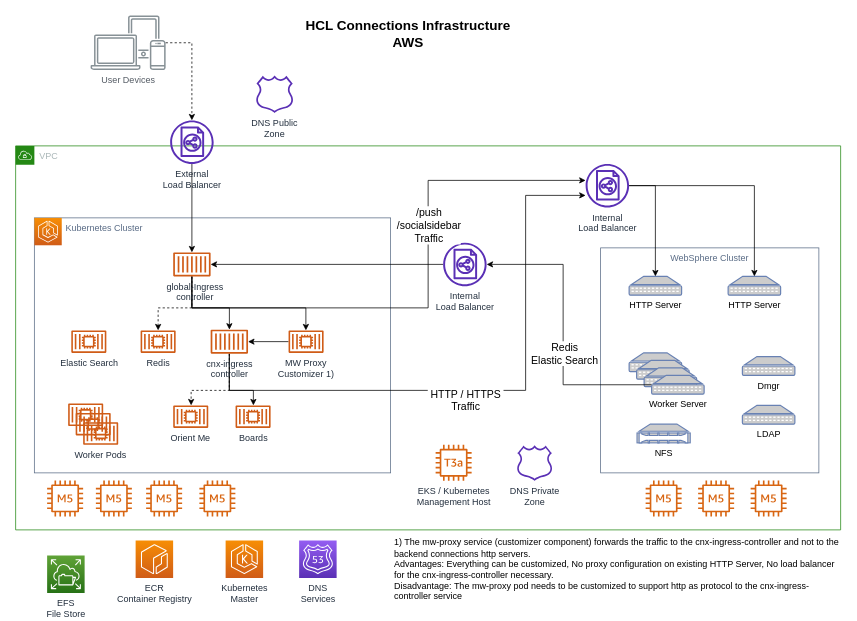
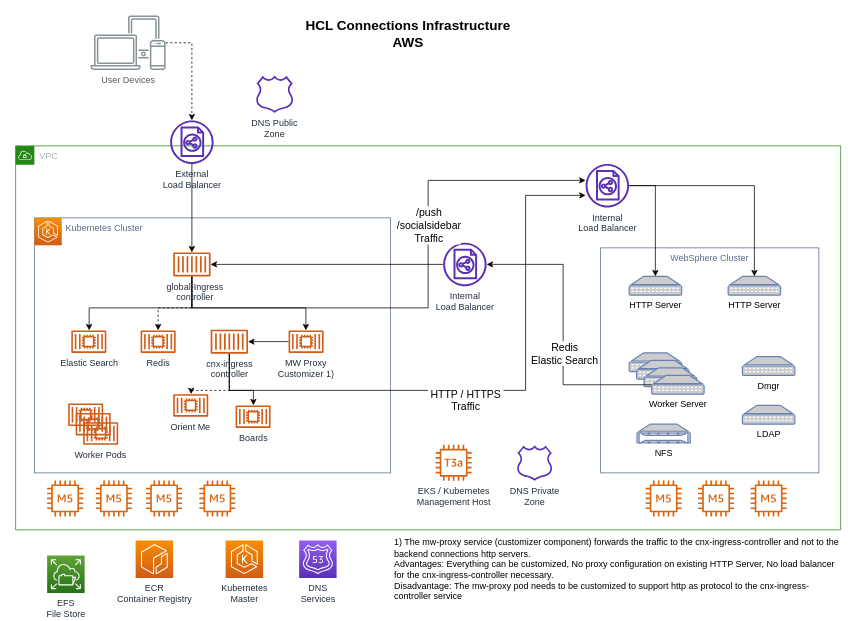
  <mxCell id="0" />
  <mxCell id="1" parent="0" />
  <mxCell id="2" value="" style="group;align=left;spacingLeft=30;" parent="1" vertex="1" connectable="0"><mxGeometry x="44.96" y="290" width="475.04" height="340" as="geometry" /></mxCell>
  <mxCell id="3" value="Kubernetes Cluster" style="fillColor=none;strokeColor=#5A6C86;verticalAlign=top;fontStyle=0;fontColor=#5A6C86;spacing=2;spacingLeft=40;align=left;" parent="2" vertex="1"><mxGeometry width="475.04" height="340" as="geometry" /></mxCell>
  <mxCell id="4" value="" style="outlineConnect=0;fontColor=#232F3E;gradientColor=#F78E04;gradientDirection=north;fillColor=#D05C17;strokeColor=#ffffff;dashed=0;verticalLabelPosition=bottom;verticalAlign=top;align=center;html=1;fontSize=12;fontStyle=0;aspect=fixed;shape=mxgraph.aws4.resourceIcon;resIcon=mxgraph.aws4.eks;" parent="2" vertex="1"><mxGeometry width="36.542" height="36.542" as="geometry" /></mxCell>
  <mxCell id="5" value="VPC" style="points=[[0,0],[0.25,0],[0.5,0],[0.75,0],[1,0],[1,0.25],[1,0.5],[1,0.75],[1,1],[0.75,1],[0.5,1],[0.25,1],[0,1],[0,0.75],[0,0.5],[0,0.25]];outlineConnect=0;gradientColor=none;html=1;whiteSpace=wrap;fontSize=12;fontStyle=0;shape=mxgraph.aws4.group;grIcon=mxgraph.aws4.group_vpc;strokeColor=#248814;fillColor=none;verticalAlign=top;align=left;spacingLeft=30;fontColor=#AAB7B8;dashed=0;" parent="1" vertex="1"><mxGeometry x="20" y="194" width="1100" height="512" as="geometry" /></mxCell>
  <mxCell id="6" value="WebSphere Cluster" style="fillColor=none;strokeColor=#5A6C86;verticalAlign=top;fontStyle=0;fontColor=#5A6C86;" parent="1" vertex="1"><mxGeometry x="800" y="330" width="291" height="300" as="geometry" /></mxCell>
  <mxCell id="7" value="ECR&lt;br&gt;Container Registry" style="outlineConnect=0;fontColor=#232F3E;gradientColor=#F78E04;gradientDirection=north;fillColor=#D05C17;strokeColor=#ffffff;dashed=0;verticalLabelPosition=bottom;verticalAlign=top;align=center;html=1;fontSize=12;fontStyle=0;aspect=fixed;shape=mxgraph.aws4.resourceIcon;resIcon=mxgraph.aws4.ecr;" parent="1" vertex="1"><mxGeometry x="180" y="720" width="50" height="50" as="geometry" /></mxCell>
  <mxCell id="8" style="edgeStyle=orthogonalEdgeStyle;rounded=0;orthogonalLoop=1;jettySize=auto;html=1;fontSize=10;fontColor=#000000;" parent="1" source="9" target="28" edge="1"><mxGeometry relative="1" as="geometry" /></mxCell>
  <mxCell id="9" value="Internal&lt;br&gt;Load Balancer" style="outlineConnect=0;fontColor=#232F3E;gradientColor=none;fillColor=#5A30B5;strokeColor=none;dashed=0;verticalLabelPosition=bottom;verticalAlign=top;align=center;html=1;fontSize=12;fontStyle=0;aspect=fixed;pointerEvents=1;shape=mxgraph.aws4.classic_load_balancer;" parent="1" vertex="1"><mxGeometry x="590" y="323" width="58" height="58" as="geometry" /></mxCell>
  <mxCell id="10" style="edgeStyle=orthogonalEdgeStyle;rounded=0;orthogonalLoop=1;jettySize=auto;html=1;fontSize=10;fontColor=#000000;" parent="1" source="11" target="28" edge="1"><mxGeometry relative="1" as="geometry" /></mxCell>
  <mxCell id="11" value="External&lt;br&gt;Load Balancer" style="outlineConnect=0;fontColor=#232F3E;gradientColor=none;fillColor=#5A30B5;strokeColor=none;dashed=0;verticalLabelPosition=bottom;verticalAlign=top;align=center;html=1;fontSize=12;fontStyle=0;aspect=fixed;pointerEvents=1;shape=mxgraph.aws4.classic_load_balancer;" parent="1" vertex="1"><mxGeometry x="226.04" y="160" width="58" height="58" as="geometry" /></mxCell>
  <mxCell id="12" value="EFS&lt;br&gt;File Store" style="outlineConnect=0;fontColor=#232F3E;gradientColor=#60A337;gradientDirection=north;fillColor=#277116;strokeColor=#ffffff;dashed=0;verticalLabelPosition=bottom;verticalAlign=top;align=center;html=1;fontSize=12;fontStyle=0;aspect=fixed;shape=mxgraph.aws4.resourceIcon;resIcon=mxgraph.aws4.elastic_file_system;" parent="1" vertex="1"><mxGeometry x="62" y="740" width="50" height="50" as="geometry" /></mxCell>
  <mxCell id="13" style="edgeStyle=orthogonalEdgeStyle;rounded=0;orthogonalLoop=1;jettySize=auto;html=1;fontSize=14;fontColor=#000000;dashed=1;" parent="1" source="14" target="11" edge="1"><mxGeometry relative="1" as="geometry" /></mxCell>
  <mxCell id="14" value="User Devices" style="outlineConnect=0;gradientColor=none;fontColor=#545B64;strokeColor=none;fillColor=#879196;dashed=0;verticalLabelPosition=bottom;verticalAlign=top;align=center;html=1;fontSize=12;fontStyle=0;aspect=fixed;shape=mxgraph.aws4.illustration_devices;pointerEvents=1" parent="1" vertex="1"><mxGeometry x="120" y="20" width="100" height="73" as="geometry" /></mxCell>
  <mxCell id="15" value="HCL Connections Infrastructure&lt;br style=&quot;font-size: 18px;&quot;&gt;AWS" style="text;html=1;resizable=0;autosize=1;align=center;verticalAlign=middle;points=[];fillColor=none;strokeColor=none;rounded=0;fontSize=18;fontStyle=1" parent="1" vertex="1"><mxGeometry x="398" y="20" width="290" height="50" as="geometry" /></mxCell>
  <mxCell id="16" value="Kubernetes&lt;br&gt;Master" style="outlineConnect=0;fontColor=#232F3E;gradientColor=#F78E04;gradientDirection=north;fillColor=#D05C17;strokeColor=#ffffff;dashed=0;verticalLabelPosition=bottom;verticalAlign=top;align=center;html=1;fontSize=12;fontStyle=0;aspect=fixed;shape=mxgraph.aws4.resourceIcon;resIcon=mxgraph.aws4.eks;" parent="1" vertex="1"><mxGeometry x="300" y="720" width="50" height="50" as="geometry" /></mxCell>
  <mxCell id="17" value="" style="outlineConnect=0;fontColor=#232F3E;gradientColor=none;fillColor=#D86613;strokeColor=none;dashed=0;verticalLabelPosition=bottom;verticalAlign=top;align=center;html=1;fontSize=12;fontStyle=0;aspect=fixed;pointerEvents=1;shape=mxgraph.aws4.m5_instance;" parent="1" vertex="1"><mxGeometry x="62" y="640" width="48" height="48" as="geometry" /></mxCell>
  <mxCell id="18" value="" style="outlineConnect=0;fontColor=#232F3E;gradientColor=none;fillColor=#D86613;strokeColor=none;dashed=0;verticalLabelPosition=bottom;verticalAlign=top;align=center;html=1;fontSize=12;fontStyle=0;aspect=fixed;pointerEvents=1;shape=mxgraph.aws4.m5_instance;" parent="1" vertex="1"><mxGeometry x="127" y="640" width="48" height="48" as="geometry" /></mxCell>
  <mxCell id="19" value="" style="outlineConnect=0;fontColor=#232F3E;gradientColor=none;fillColor=#D86613;strokeColor=none;dashed=0;verticalLabelPosition=bottom;verticalAlign=top;align=center;html=1;fontSize=12;fontStyle=0;aspect=fixed;pointerEvents=1;shape=mxgraph.aws4.m5_instance;" parent="1" vertex="1"><mxGeometry x="194" y="640" width="48" height="48" as="geometry" /></mxCell>
  <mxCell id="20" value="" style="outlineConnect=0;fontColor=#232F3E;gradientColor=none;fillColor=#D86613;strokeColor=none;dashed=0;verticalLabelPosition=bottom;verticalAlign=top;align=center;html=1;fontSize=12;fontStyle=0;aspect=fixed;pointerEvents=1;shape=mxgraph.aws4.m5_instance;" parent="1" vertex="1"><mxGeometry x="265" y="640" width="48" height="48" as="geometry" /></mxCell>
  <mxCell id="21" value="" style="outlineConnect=0;fontColor=#232F3E;gradientColor=none;fillColor=#D86613;strokeColor=none;dashed=0;verticalLabelPosition=bottom;verticalAlign=top;align=center;html=1;fontSize=12;fontStyle=0;aspect=fixed;pointerEvents=1;shape=mxgraph.aws4.m5_instance;" parent="1" vertex="1"><mxGeometry x="930" y="640" width="48" height="48" as="geometry" /></mxCell>
+ <mxCell id="22" style="edgeStyle=orthogonalEdgeStyle;rounded=0;orthogonalLoop=1;jettySize=auto;html=1;fontSize=14;fontColor=#000000;" parent="1" source="28" target="54" edge="1"><mxGeometry relative="1" as="geometry"><Array as="points"><mxPoint x="255" y="410" /><mxPoint x="118" y="410" /></Array></mxGeometry></mxCell>
  <mxCell id="23" style="edgeStyle=orthogonalEdgeStyle;rounded=0;orthogonalLoop=1;jettySize=auto;html=1;fontSize=14;fontColor=#000000;dashed=1;" parent="1" source="28" target="53" edge="1"><mxGeometry relative="1" as="geometry"><Array as="points"><mxPoint x="255" y="410" /><mxPoint x="210" y="410" /></Array></mxGeometry></mxCell>
- <mxCell id="24" style="edgeStyle=orthogonalEdgeStyle;rounded=0;orthogonalLoop=1;jettySize=auto;html=1;fontSize=14;fontColor=#000000;" parent="1" source="28" target="33" edge="1"><mxGeometry relative="1" as="geometry"><Array as="points"><mxPoint x="255" y="410" /><mxPoint x="305" y="410" /></Array></mxGeometry></mxCell>
  <mxCell id="25" style="edgeStyle=orthogonalEdgeStyle;rounded=0;orthogonalLoop=1;jettySize=auto;html=1;fontSize=14;fontColor=#000000;" parent="1" source="28" target="51" edge="1"><mxGeometry relative="1" as="geometry"><Array as="points"><mxPoint x="255" y="410" /><mxPoint x="407" y="410" /></Array></mxGeometry></mxCell>
  <mxCell id="26" style="edgeStyle=orthogonalEdgeStyle;rounded=0;orthogonalLoop=1;jettySize=auto;html=1;" parent="1" source="28" target="40" edge="1"><mxGeometry relative="1" as="geometry"><mxPoint x="700" y="247" as="targetPoint" /><Array as="points"><mxPoint x="255" y="410" /><mxPoint x="570" y="410" /><mxPoint x="570" y="240" /></Array></mxGeometry></mxCell>
  <mxCell id="27" value="/push&lt;br&gt;/socialsidebar&lt;br style=&quot;font-size: 14px&quot;&gt;Traffic" style="text;html=1;align=center;verticalAlign=middle;resizable=0;points=[];labelBackgroundColor=#ffffff;fontSize=14;" parent="26" vertex="1" connectable="0"><mxGeometry x="0.337" y="-3" relative="1" as="geometry"><mxPoint x="-3" y="25.97" as="offset" /></mxGeometry></mxCell>
  <mxCell id="28" value="global-Ingress&lt;br&gt;controller" style="outlineConnect=0;fontColor=#232F3E;gradientColor=none;fillColor=#D05C17;strokeColor=none;dashed=0;verticalLabelPosition=bottom;verticalAlign=top;align=center;html=1;fontSize=12;fontStyle=0;aspect=fixed;pointerEvents=1;shape=mxgraph.aws4.container_1;spacingLeft=7;" parent="1" vertex="1"><mxGeometry x="230.08" y="336" width="49.92" height="32" as="geometry" /></mxCell>
  <mxCell id="29" style="edgeStyle=orthogonalEdgeStyle;rounded=0;orthogonalLoop=1;jettySize=auto;html=1;fontSize=14;fontColor=#000000;" parent="1" source="33" target="40" edge="1"><mxGeometry relative="1" as="geometry"><Array as="points"><mxPoint x="305" y="520" /><mxPoint x="700" y="520" /><mxPoint x="700" y="260" /></Array></mxGeometry></mxCell>
  <mxCell id="30" value="&amp;nbsp;HTTP / HTTPS&amp;nbsp;&lt;br&gt;Traffic" style="text;html=1;align=center;verticalAlign=middle;resizable=0;points=[];labelBackgroundColor=#ffffff;fontSize=14;fontColor=#000000;" parent="29" vertex="1" connectable="0"><mxGeometry x="0.137" relative="1" as="geometry"><mxPoint x="-81" y="13.97" as="offset" /></mxGeometry></mxCell>
  <mxCell id="31" style="edgeStyle=orthogonalEdgeStyle;rounded=0;orthogonalLoop=1;jettySize=auto;html=1;fontSize=14;fontColor=#000000;dashed=1;" parent="1" source="33" target="52" edge="1"><mxGeometry relative="1" as="geometry"><Array as="points"><mxPoint x="305" y="520" /><mxPoint x="254" y="520" /></Array></mxGeometry></mxCell>
  <mxCell id="32" style="edgeStyle=orthogonalEdgeStyle;rounded=0;orthogonalLoop=1;jettySize=auto;html=1;fontSize=14;fontColor=#000000;" parent="1" source="33" target="55" edge="1"><mxGeometry relative="1" as="geometry"><Array as="points"><mxPoint x="305" y="520" /><mxPoint x="337" y="520" /></Array></mxGeometry></mxCell>
  <mxCell id="33" value="cnx-ingress&lt;br&gt;controller" style="outlineConnect=0;fontColor=#232F3E;gradientColor=none;fillColor=#D05C17;strokeColor=none;dashed=0;verticalLabelPosition=bottom;verticalAlign=top;align=center;html=1;fontSize=12;fontStyle=0;aspect=fixed;pointerEvents=1;shape=mxgraph.aws4.container_1;" parent="1" vertex="1"><mxGeometry x="280" y="439" width="49.92" height="32" as="geometry" /></mxCell>
  <mxCell id="34" value="" style="outlineConnect=0;fontColor=#232F3E;gradientColor=none;fillColor=#D86613;strokeColor=none;dashed=0;verticalLabelPosition=bottom;verticalAlign=top;align=center;html=1;fontSize=12;fontStyle=0;aspect=fixed;pointerEvents=1;shape=mxgraph.aws4.m5_instance;" parent="1" vertex="1"><mxGeometry x="1000" y="640" width="48" height="48" as="geometry" /></mxCell>
  <mxCell id="35" value="" style="outlineConnect=0;fontColor=#232F3E;gradientColor=none;fillColor=#D86613;strokeColor=none;dashed=0;verticalLabelPosition=bottom;verticalAlign=top;align=center;html=1;fontSize=12;fontStyle=0;aspect=fixed;pointerEvents=1;shape=mxgraph.aws4.m5_instance;" parent="1" vertex="1"><mxGeometry x="860" y="640" width="48" height="48" as="geometry" /></mxCell>
  <mxCell id="36" value="HTTP Server" style="fontColor=#000000;verticalAlign=top;verticalLabelPosition=bottom;labelPosition=center;align=center;html=1;outlineConnect=0;fillColor=#CCCCCC;strokeColor=#6881B3;gradientColor=none;gradientDirection=north;strokeWidth=2;shape=mxgraph.networks.patch_panel;" parent="1" vertex="1"><mxGeometry x="838" y="368" width="70" height="25" as="geometry" /></mxCell>
  <mxCell id="37" value="HTTP Server" style="fontColor=#000000;verticalAlign=top;verticalLabelPosition=bottom;labelPosition=center;align=center;html=1;outlineConnect=0;fillColor=#CCCCCC;strokeColor=#6881B3;gradientColor=none;gradientDirection=north;strokeWidth=2;shape=mxgraph.networks.patch_panel;" parent="1" vertex="1"><mxGeometry x="970" y="368" width="70" height="25" as="geometry" /></mxCell>
  <mxCell id="38" style="edgeStyle=orthogonalEdgeStyle;rounded=0;orthogonalLoop=1;jettySize=auto;html=1;entryX=0.5;entryY=0;entryDx=0;entryDy=0;entryPerimeter=0;fontSize=10;fontColor=#000000;" parent="1" source="40" target="37" edge="1"><mxGeometry relative="1" as="geometry" /></mxCell>
  <mxCell id="39" style="edgeStyle=orthogonalEdgeStyle;rounded=0;orthogonalLoop=1;jettySize=auto;html=1;entryX=0.5;entryY=0;entryDx=0;entryDy=0;entryPerimeter=0;fontSize=10;fontColor=#000000;" parent="1" source="40" target="36" edge="1"><mxGeometry relative="1" as="geometry"><Array as="points"><mxPoint x="873" y="247" /></Array></mxGeometry></mxCell>
  <mxCell id="40" value="Internal&lt;br&gt;Load Balancer" style="outlineConnect=0;fontColor=#232F3E;gradientColor=none;fillColor=#5A30B5;strokeColor=none;dashed=0;verticalLabelPosition=bottom;verticalAlign=top;align=center;html=1;fontSize=12;fontStyle=0;aspect=fixed;pointerEvents=1;shape=mxgraph.aws4.classic_load_balancer;" parent="1" vertex="1"><mxGeometry x="780" y="218" width="58" height="58" as="geometry" /></mxCell>
  <mxCell id="41" value="" style="fontColor=#000000;verticalAlign=top;verticalLabelPosition=bottom;labelPosition=center;align=center;html=1;outlineConnect=0;fillColor=#CCCCCC;strokeColor=#6881B3;gradientColor=none;gradientDirection=north;strokeWidth=2;shape=mxgraph.networks.patch_panel;" parent="1" vertex="1"><mxGeometry x="838" y="470" width="70" height="25" as="geometry" /></mxCell>
  <mxCell id="42" value="" style="fontColor=#000000;verticalAlign=top;verticalLabelPosition=bottom;labelPosition=center;align=center;html=1;outlineConnect=0;fillColor=#CCCCCC;strokeColor=#6881B3;gradientColor=none;gradientDirection=north;strokeWidth=2;shape=mxgraph.networks.patch_panel;" parent="1" vertex="1"><mxGeometry x="848" y="480" width="70" height="25" as="geometry" /></mxCell>
  <mxCell id="43" value="" style="fontColor=#000000;verticalAlign=top;verticalLabelPosition=bottom;labelPosition=center;align=center;html=1;outlineConnect=0;fillColor=#CCCCCC;strokeColor=#6881B3;gradientColor=none;gradientDirection=north;strokeWidth=2;shape=mxgraph.networks.patch_panel;" parent="1" vertex="1"><mxGeometry x="858" y="490" width="70" height="25" as="geometry" /></mxCell>
  <mxCell id="44" style="edgeStyle=orthogonalEdgeStyle;rounded=0;orthogonalLoop=1;jettySize=auto;html=1;fontSize=10;fontColor=#000000;" parent="1" source="46" target="9" edge="1"><mxGeometry relative="1" as="geometry"><Array as="points"><mxPoint x="750" y="513" /><mxPoint x="750" y="352" /></Array></mxGeometry></mxCell>
  <mxCell id="45" value="Redis&lt;br style=&quot;font-size: 14px;&quot;&gt;Elastic Search" style="text;html=1;align=center;verticalAlign=middle;resizable=0;points=[];labelBackgroundColor=#ffffff;fontSize=14;fontColor=#000000;" parent="44" vertex="1" connectable="0"><mxGeometry x="-0.386" y="-42" relative="1" as="geometry"><mxPoint as="offset" /></mxGeometry></mxCell>
  <mxCell id="46" value="Worker Server" style="fontColor=#000000;verticalAlign=top;verticalLabelPosition=bottom;labelPosition=center;align=center;html=1;outlineConnect=0;fillColor=#CCCCCC;strokeColor=#6881B3;gradientColor=none;gradientDirection=north;strokeWidth=2;shape=mxgraph.networks.patch_panel;" parent="1" vertex="1"><mxGeometry x="868" y="500" width="70" height="25" as="geometry" /></mxCell>
  <mxCell id="47" value="Dmgr" style="fontColor=#000000;verticalAlign=top;verticalLabelPosition=bottom;labelPosition=center;align=center;html=1;outlineConnect=0;fillColor=#CCCCCC;strokeColor=#6881B3;gradientColor=none;gradientDirection=north;strokeWidth=2;shape=mxgraph.networks.patch_panel;" parent="1" vertex="1"><mxGeometry x="989" y="475" width="70" height="25" as="geometry" /></mxCell>
  <mxCell id="48" value="LDAP" style="fontColor=#000000;verticalAlign=top;verticalLabelPosition=bottom;labelPosition=center;align=center;html=1;outlineConnect=0;fillColor=#CCCCCC;strokeColor=#6881B3;gradientColor=none;gradientDirection=north;strokeWidth=2;shape=mxgraph.networks.patch_panel;" parent="1" vertex="1"><mxGeometry x="989" y="540" width="70" height="25" as="geometry" /></mxCell>
  <mxCell id="49" value="NFS" style="fontColor=#000000;verticalAlign=top;verticalLabelPosition=bottom;labelPosition=center;align=center;html=1;outlineConnect=0;fillColor=#CCCCCC;strokeColor=#6881B3;gradientColor=none;gradientDirection=north;strokeWidth=2;shape=mxgraph.networks.nas_filer;" parent="1" vertex="1"><mxGeometry x="848.5" y="565" width="71" height="25" as="geometry" /></mxCell>
  <mxCell id="50" style="edgeStyle=orthogonalEdgeStyle;rounded=0;orthogonalLoop=1;jettySize=auto;html=1;" parent="1" source="51" target="33" edge="1"><mxGeometry relative="1" as="geometry" /></mxCell>
  <mxCell id="51" value="MW Proxy&lt;br&gt;Customizer 1)" style="outlineConnect=0;fontColor=#232F3E;gradientColor=none;fillColor=#D05C17;strokeColor=none;dashed=0;verticalLabelPosition=bottom;verticalAlign=top;align=center;html=1;fontSize=12;fontStyle=0;aspect=fixed;pointerEvents=1;shape=mxgraph.aws4.container_2;" parent="1" vertex="1"><mxGeometry x="383.88" y="440" width="46.8" height="30" as="geometry" /></mxCell>
- <mxCell id="52" value="Orient Me" style="outlineConnect=0;fontColor=#232F3E;gradientColor=none;fillColor=#D05C17;strokeColor=none;dashed=0;verticalLabelPosition=bottom;verticalAlign=top;align=center;html=1;fontSize=12;fontStyle=0;aspect=fixed;pointerEvents=1;shape=mxgraph.aws4.container_2;" parent="1" vertex="1"><mxGeometry x="230.08" y="540" width="46.8" height="30" as="geometry" /></mxCell>
+ <mxCell id="52" value="Orient Me" style="outlineConnect=0;fontColor=#232F3E;gradientColor=none;fillColor=#D05C17;strokeColor=none;dashed=0;verticalLabelPosition=bottom;verticalAlign=top;align=center;html=1;fontSize=12;fontStyle=0;aspect=fixed;pointerEvents=1;shape=mxgraph.aws4.container_2;" parent="1" vertex="1"><mxGeometry x="230.08" y="525" width="46.8" height="30" as="geometry" /></mxCell>
  <mxCell id="53" value="Redis" style="outlineConnect=0;fontColor=#232F3E;gradientColor=none;fillColor=#D05C17;strokeColor=none;dashed=0;verticalLabelPosition=bottom;verticalAlign=top;align=center;html=1;fontSize=12;fontStyle=0;aspect=fixed;pointerEvents=1;shape=mxgraph.aws4.container_2;" parent="1" vertex="1"><mxGeometry x="186.6" y="440" width="46.8" height="30" as="geometry" /></mxCell>
  <mxCell id="54" value="Elastic Search" style="outlineConnect=0;fontColor=#232F3E;gradientColor=none;fillColor=#D05C17;strokeColor=none;dashed=0;verticalLabelPosition=bottom;verticalAlign=top;align=center;html=1;fontSize=12;fontStyle=0;aspect=fixed;pointerEvents=1;shape=mxgraph.aws4.container_2;" parent="1" vertex="1"><mxGeometry x="94.2" y="440" width="46.8" height="30" as="geometry" /></mxCell>
  <mxCell id="55" value="Boards" style="outlineConnect=0;fontColor=#232F3E;gradientColor=none;fillColor=#D05C17;strokeColor=none;dashed=0;verticalLabelPosition=bottom;verticalAlign=top;align=center;html=1;fontSize=12;fontStyle=0;aspect=fixed;pointerEvents=1;shape=mxgraph.aws4.container_2;" parent="1" vertex="1"><mxGeometry x="313.2" y="540" width="46.8" height="30" as="geometry" /></mxCell>
  <mxCell id="56" value="Worker Pods" style="outlineConnect=0;fontColor=#232F3E;gradientColor=none;fillColor=#D05C17;strokeColor=none;dashed=0;verticalLabelPosition=bottom;verticalAlign=top;align=center;html=1;fontSize=12;fontStyle=0;aspect=fixed;pointerEvents=1;shape=mxgraph.aws4.container_2;" parent="1" vertex="1"><mxGeometry x="110" y="562.5" width="46.8" height="30" as="geometry" /></mxCell>
  <mxCell id="57" value="" style="outlineConnect=0;fontColor=#232F3E;gradientColor=none;fillColor=#D05C17;strokeColor=none;dashed=0;verticalLabelPosition=bottom;verticalAlign=top;align=center;html=1;fontSize=12;fontStyle=0;aspect=fixed;pointerEvents=1;shape=mxgraph.aws4.container_2;" parent="1" vertex="1"><mxGeometry x="100" y="550" width="46.8" height="30" as="geometry" /></mxCell>
  <mxCell id="58" value="" style="outlineConnect=0;fontColor=#232F3E;gradientColor=none;fillColor=#D05C17;strokeColor=none;dashed=0;verticalLabelPosition=bottom;verticalAlign=top;align=center;html=1;fontSize=12;fontStyle=0;aspect=fixed;pointerEvents=1;shape=mxgraph.aws4.container_2;" parent="1" vertex="1"><mxGeometry x="90" y="537.5" width="46.8" height="30" as="geometry" /></mxCell>
  <mxCell id="59" value="EKS / Kubernetes&lt;br&gt;Management Host" style="outlineConnect=0;fontColor=#232F3E;gradientColor=none;fillColor=#D86613;strokeColor=none;dashed=0;verticalLabelPosition=bottom;verticalAlign=top;align=center;html=1;fontSize=12;fontStyle=0;aspect=fixed;pointerEvents=1;shape=mxgraph.aws4.t3a_instance;" parent="1" vertex="1"><mxGeometry x="580" y="592.5" width="48" height="48" as="geometry" /></mxCell>
  <mxCell id="60" value="DNS Public&lt;br&gt;Zone" style="outlineConnect=0;fontColor=#232F3E;gradientColor=none;fillColor=#5A30B5;strokeColor=none;dashed=0;verticalLabelPosition=bottom;verticalAlign=top;align=center;html=1;fontSize=12;fontStyle=0;aspect=fixed;pointerEvents=1;shape=mxgraph.aws4.hosted_zone;" parent="1" vertex="1"><mxGeometry x="340" y="100" width="50.65" height="50" as="geometry" /></mxCell>
  <mxCell id="61" value="DNS Private&lt;br&gt;Zone" style="outlineConnect=0;fontColor=#232F3E;gradientColor=none;fillColor=#5A30B5;strokeColor=none;dashed=0;verticalLabelPosition=bottom;verticalAlign=top;align=center;html=1;fontSize=12;fontStyle=0;aspect=fixed;pointerEvents=1;shape=mxgraph.aws4.hosted_zone;" parent="1" vertex="1"><mxGeometry x="688" y="593.12" width="48" height="47.38" as="geometry" /></mxCell>
  <mxCell id="62" value="DNS&lt;br&gt;Services" style="outlineConnect=0;fontColor=#232F3E;gradientColor=#945DF2;gradientDirection=north;fillColor=#5A30B5;strokeColor=#ffffff;dashed=0;verticalLabelPosition=bottom;verticalAlign=top;align=center;html=1;fontSize=12;fontStyle=0;aspect=fixed;shape=mxgraph.aws4.resourceIcon;resIcon=mxgraph.aws4.route_53;" parent="1" vertex="1"><mxGeometry x="398" y="720" width="50" height="50" as="geometry" /></mxCell>
  <mxCell id="63" value="1) The mw-proxy service (customizer component) forwards the traffic to the cnx-ingress-controller and not to the backend connections http servers.&amp;nbsp;&lt;br&gt;Advantages: Everything can be customized, No proxy configuration on existing HTTP Server, No load balancer for the cnx-ingress-controller necessary.&lt;br&gt;Disadvantage: The mw-proxy pod needs to be customized to support http as protocol to the cnx-ingress-controller service" style="text;html=1;strokeColor=none;fillColor=none;align=left;verticalAlign=middle;whiteSpace=wrap;rounded=0;" parent="1" vertex="1"><mxGeometry x="523" y="718" width="597" height="82" as="geometry" /></mxCell>
